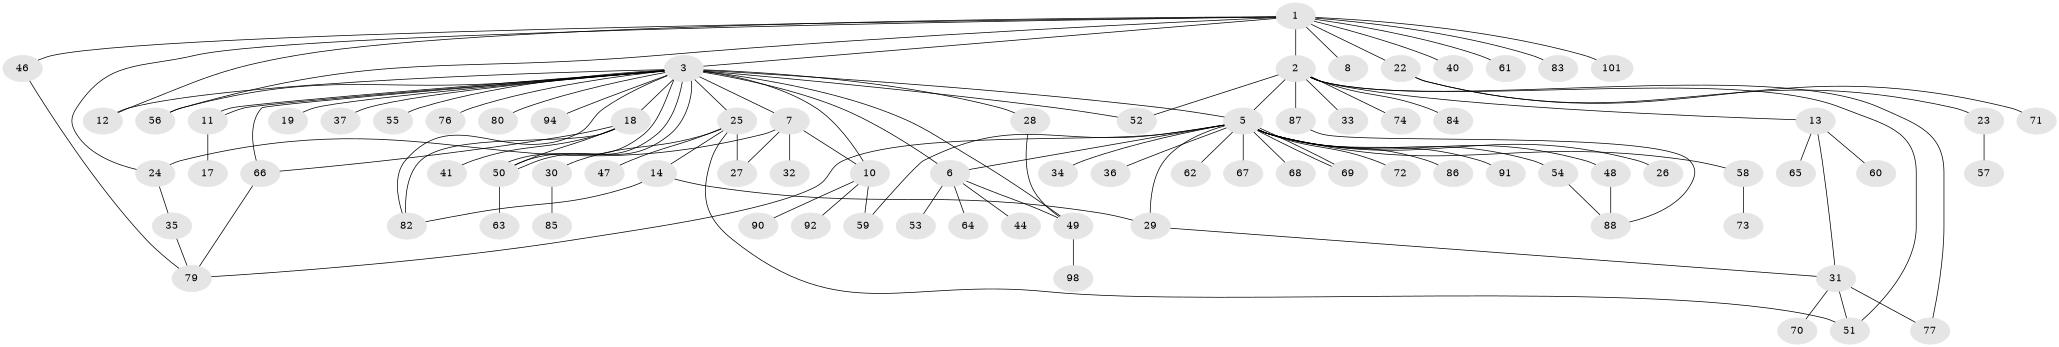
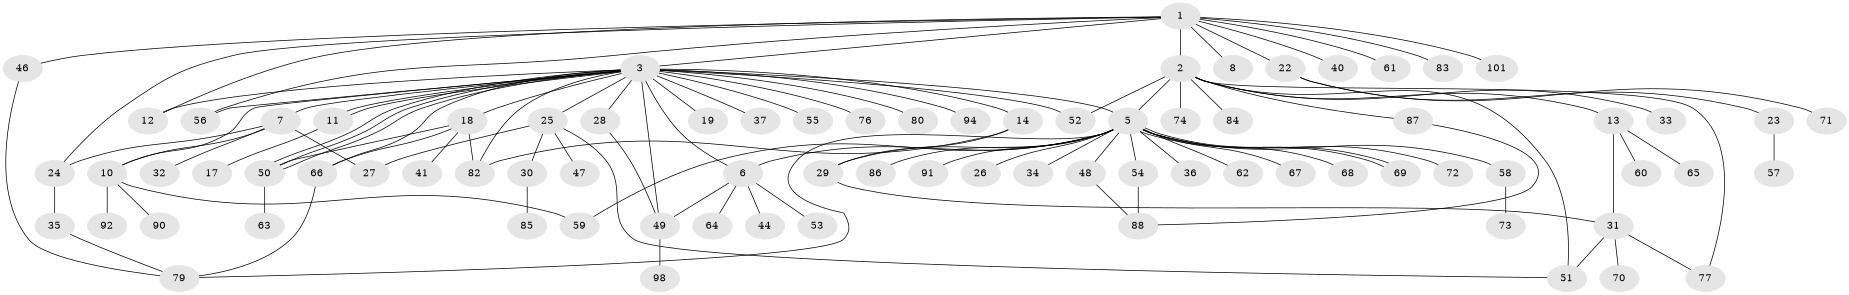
  graph {
    node [color=gray90 style=filled]
    1 [super="+15"]
    2 [super="+4"]
    3 [super="+20"]
    8
    12
    22
    24
    40
    46
    56
    61
    83
    101
    5 [super="+16"]
    13 [super="+21"]
    33
    51 [super="+89"]
    52
    74
    77
    84
    87
    6 [super="+39"]
    7 [super="+9"]
    10 [super="+45"]
    11 [super="+42"]
    14 [super="+100"]
    18 [super="+95"]
    19
    25 [super="+81"]
    28 [super="+78"]
    37
    49 [super="+93"]
    50
    55
    66
    76
    80
    82 [super="+96"]
    94
    23
    71
    35
    79 [super="+99"]
    26
    29
    34
    36
    48
    54
    58
    59
    62
    67
    68
    69
    72
    86
    91
    31 [super="+38"]
    60
    65
    88 [super="+97"]
    44
    53
    64
    27
    32
    90
    92
    17
    41
    30
    47
    98
    63
    73
    70 [super="+75"]
    57
    85
    1 -- 2 [weight=2]
    1 -- 3 [weight=2]
    1 -- 8
    1 -- 12
    1 -- 22
    1 -- 24
    1 -- 40
    1 -- 46
    1 -- 56
    1 -- 61
    1 -- 83
    1 -- 101
    2 -- 5
    2 -- 13
    2 -- 33
    2 -- 51
    2 -- 52
    2 -- 74
    2 -- 77
    2 -- 84
    2 -- 87
    3 -- 12
    3 -- 56
    3 -- 5 [weight=2]
    3 -- 52
    3 -- 6 [weight=2]
    3 -- 7
    3 -- 10
    3 -- 11
    3 -- 11
-   25 -- 14
+   3 -- 14
    3 -- 18
    3 -- 19
    3 -- 25
    3 -- 28
    3 -- 37
    3 -- 49
    3 -- 50
    3 -- 50
    3 -- 50
    3 -- 55
    3 -- 66
    3 -- 76
    3 -- 80
    3 -- 82
    3 -- 94
    22 -- 23
    22 -- 71
    24 -- 35
    46 -- 79
    5 -- 6
    5 -- 79
    5 -- 26
    5 -- 29
    5 -- 34
    5 -- 36
    5 -- 48
    5 -- 54
    5 -- 58
    5 -- 59
    5 -- 62
    5 -- 67 [weight=2]
    5 -- 68
    5 -- 69
    5 -- 69
    5 -- 72
    5 -- 86
    5 -- 91
    13 -- 31
    13 -- 60
    13 -- 65
    87 -- 88
    6 -- 49
    6 -- 44
    6 -- 53
    6 -- 64
    7 -- 24
    7 -- 10
    7 -- 27
    7 -- 32
    10 -- 59
    10 -- 90
    10 -- 92
    11 -- 17
    14 -- 82
    14 -- 29
    18 -- 50
    18 -- 66
    18 -- 82
    18 -- 41
    25 -- 51
    25 -- 27
    25 -- 30
    25 -- 47
    28 -- 49
    49 -- 98
    50 -- 63
    66 -- 79
    23 -- 57
    35 -- 79
    29 -- 31
    48 -- 88
    54 -- 88
    58 -- 73
    31 -- 51
    31 -- 77
    31 -- 70
    30 -- 85
  }
